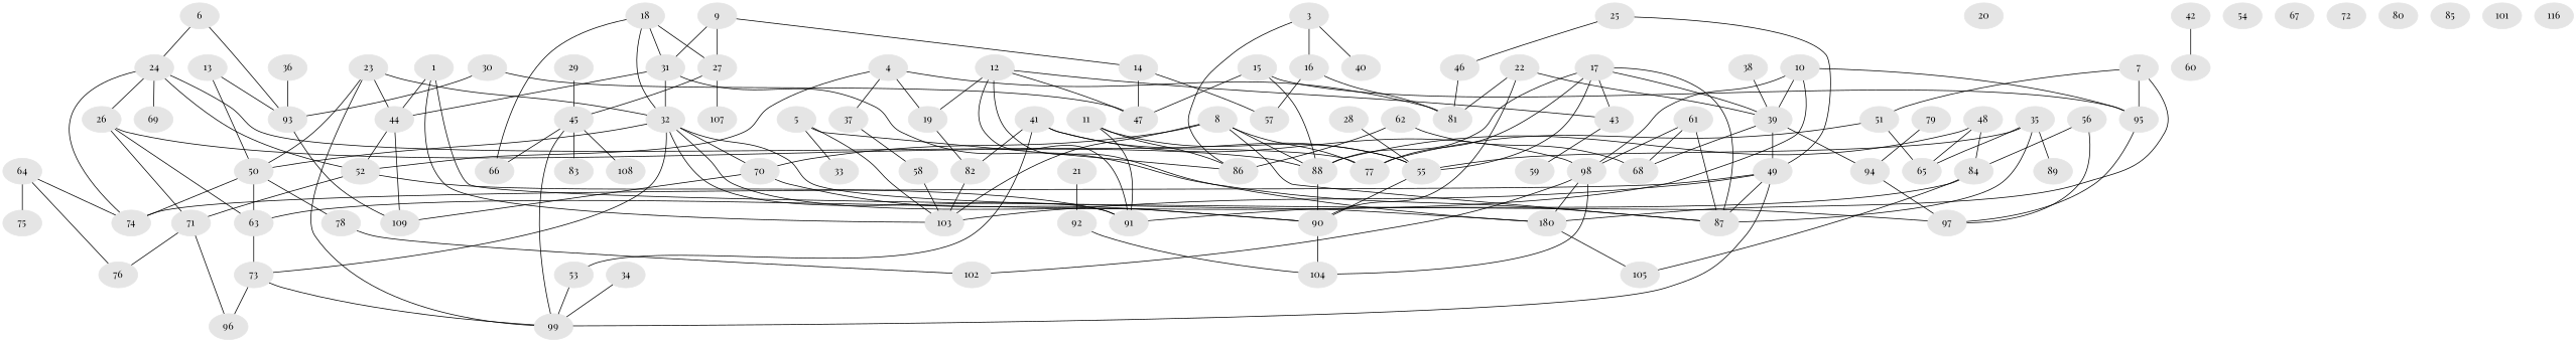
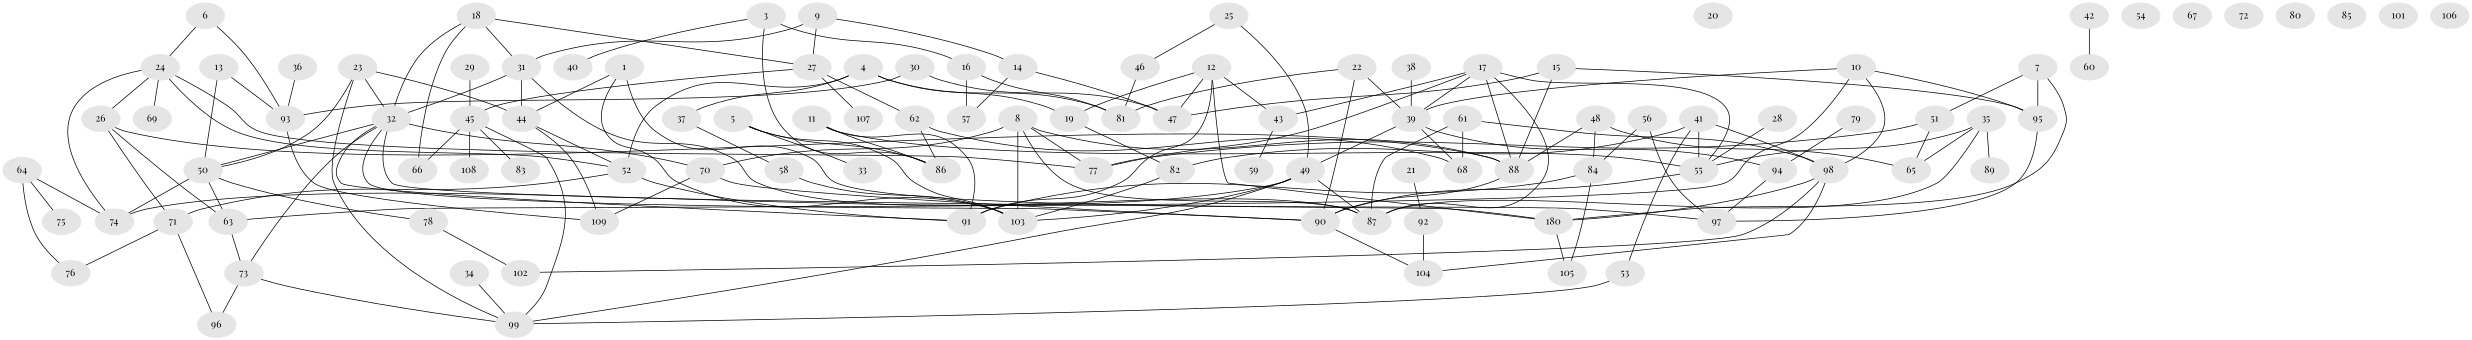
  graph {
    fontname="Playfair Display"
    node [color=gray90 fontname="Playfair Display" style=filled]
    edge [fontname="Playfair Display"]
    1
    44
    97
    103
    52
    109
    21
    92
    41
    98
    55
    82
    53
    3
    16
    40
    86
    81
    57
    4
    19
    37
    58
    91
    71
    5
    33
    6
    24
    93
    77
    26
    69
    74
    7
    51
    95
    n38 [label=180]
    65
    105
    8
    70
    87
    88
    90
    9
    14
    27
    31
    47
    45
    62
    107
    32
    10
    39
    63
    49
    68
    94
    73
    102
    104
    11
    12
    43
    59
    13
    50
    78
    15
    17
    18
    66
    20
    22
    23
    99
    25
    46
    76
    96
    83
    108
    28
    29
    30
    34
    35
    89
    36
    38
    42
    60
    48
    84
    54
    56
    61
    64
    75
    67
    72
    79
    80
    85
    101
-   106 [label=116]
+   106
    1 -- 44
    1 -- 97
    1 -- 103
    44 -- 52
    44 -- 109
    52 -- 91
    52 -- 71
    21 -- 92
    92 -- 104
    41 -- 98
    41 -- 55
    41 -- 82
    41 -- 53
    98 -- n38
    98 -- 102
    98 -- 104
    55 -- 90
    82 -- 103
    53 -- 99
    3 -- 16
    3 -- 40
    3 -- 86
    16 -- 81
    16 -- 57
    4 -- 52
    4 -- 81
    4 -- 19
    4 -- 37
    19 -- 82
    37 -- 58
    58 -- 103
    71 -- 76
    71 -- 96
    5 -- 103
    5 -- 86
    5 -- 33
    6 -- 24
    6 -- 93
    24 -- 52
    24 -- 77
    24 -- 26
    24 -- 69
    24 -- 74
    93 -- 109
    26 -- 71
    26 -- 88
    26 -- 63
    7 -- 51
    7 -- 95
    7 -- n38
    51 -- 77
    51 -- 65
    95 -- 97
    n38 -- 105
    8 -- 103
    8 -- 77
    8 -- 70
    8 -- 87
    8 -- 88
    70 -- 109
    70 -- 90
    88 -- 90
    90 -- 104
    9 -- 14
    9 -- 27
    9 -- 31
    14 -- 57
    14 -- 47
    27 -- 45
+   27 -- 62
    27 -- 107
    31 -- 44
    31 -- 87
    31 -- 32
    45 -- 66
    45 -- 99
    45 -- 83
    45 -- 108
    62 -- 86
    62 -- 68
    32 -- 91
    32 -- n38
    32 -- 70
    32 -- 90
    32 -- 73
    32 -- 50
    10 -- 98
    10 -- 95
    10 -- 39
    10 -- 63
    39 -- 49
    39 -- 68
    39 -- 94
    63 -- 73
    49 -- 103
    49 -- 74
    49 -- 87
    49 -- 99
    94 -- 97
    73 -- 99
    73 -- 96
    11 -- 55
    11 -- 86
    11 -- 91
    12 -- 19
    12 -- 91
    12 -- n38
    12 -- 47
    12 -- 43
    43 -- 59
    13 -- 93
    13 -- 50
    50 -- 74
    50 -- 63
    50 -- 78
    78 -- 102
    15 -- 95
    15 -- 88
    15 -- 47
    17 -- 55
    17 -- 77
    17 -- 87
    17 -- 88
    17 -- 39
    17 -- 43
    18 -- 27
    18 -- 31
    18 -- 32
    18 -- 66
    22 -- 81
    22 -- 90
    22 -- 39
    23 -- 44
    23 -- 32
    23 -- 50
    23 -- 99
    25 -- 49
    25 -- 46
    46 -- 81
    28 -- 55
    29 -- 45
    30 -- 93
    30 -- 47
    34 -- 99
    35 -- 55
    35 -- 65
    35 -- 87
    35 -- 89
    36 -- 93
    38 -- 39
    42 -- 60
    48 -- 65
    48 -- 88
    48 -- 84
    84 -- 91
    84 -- 105
    56 -- 97
    56 -- 84
    61 -- 98
    61 -- 87
    61 -- 68
    64 -- 74
    64 -- 76
    64 -- 75
    79 -- 94
  }
